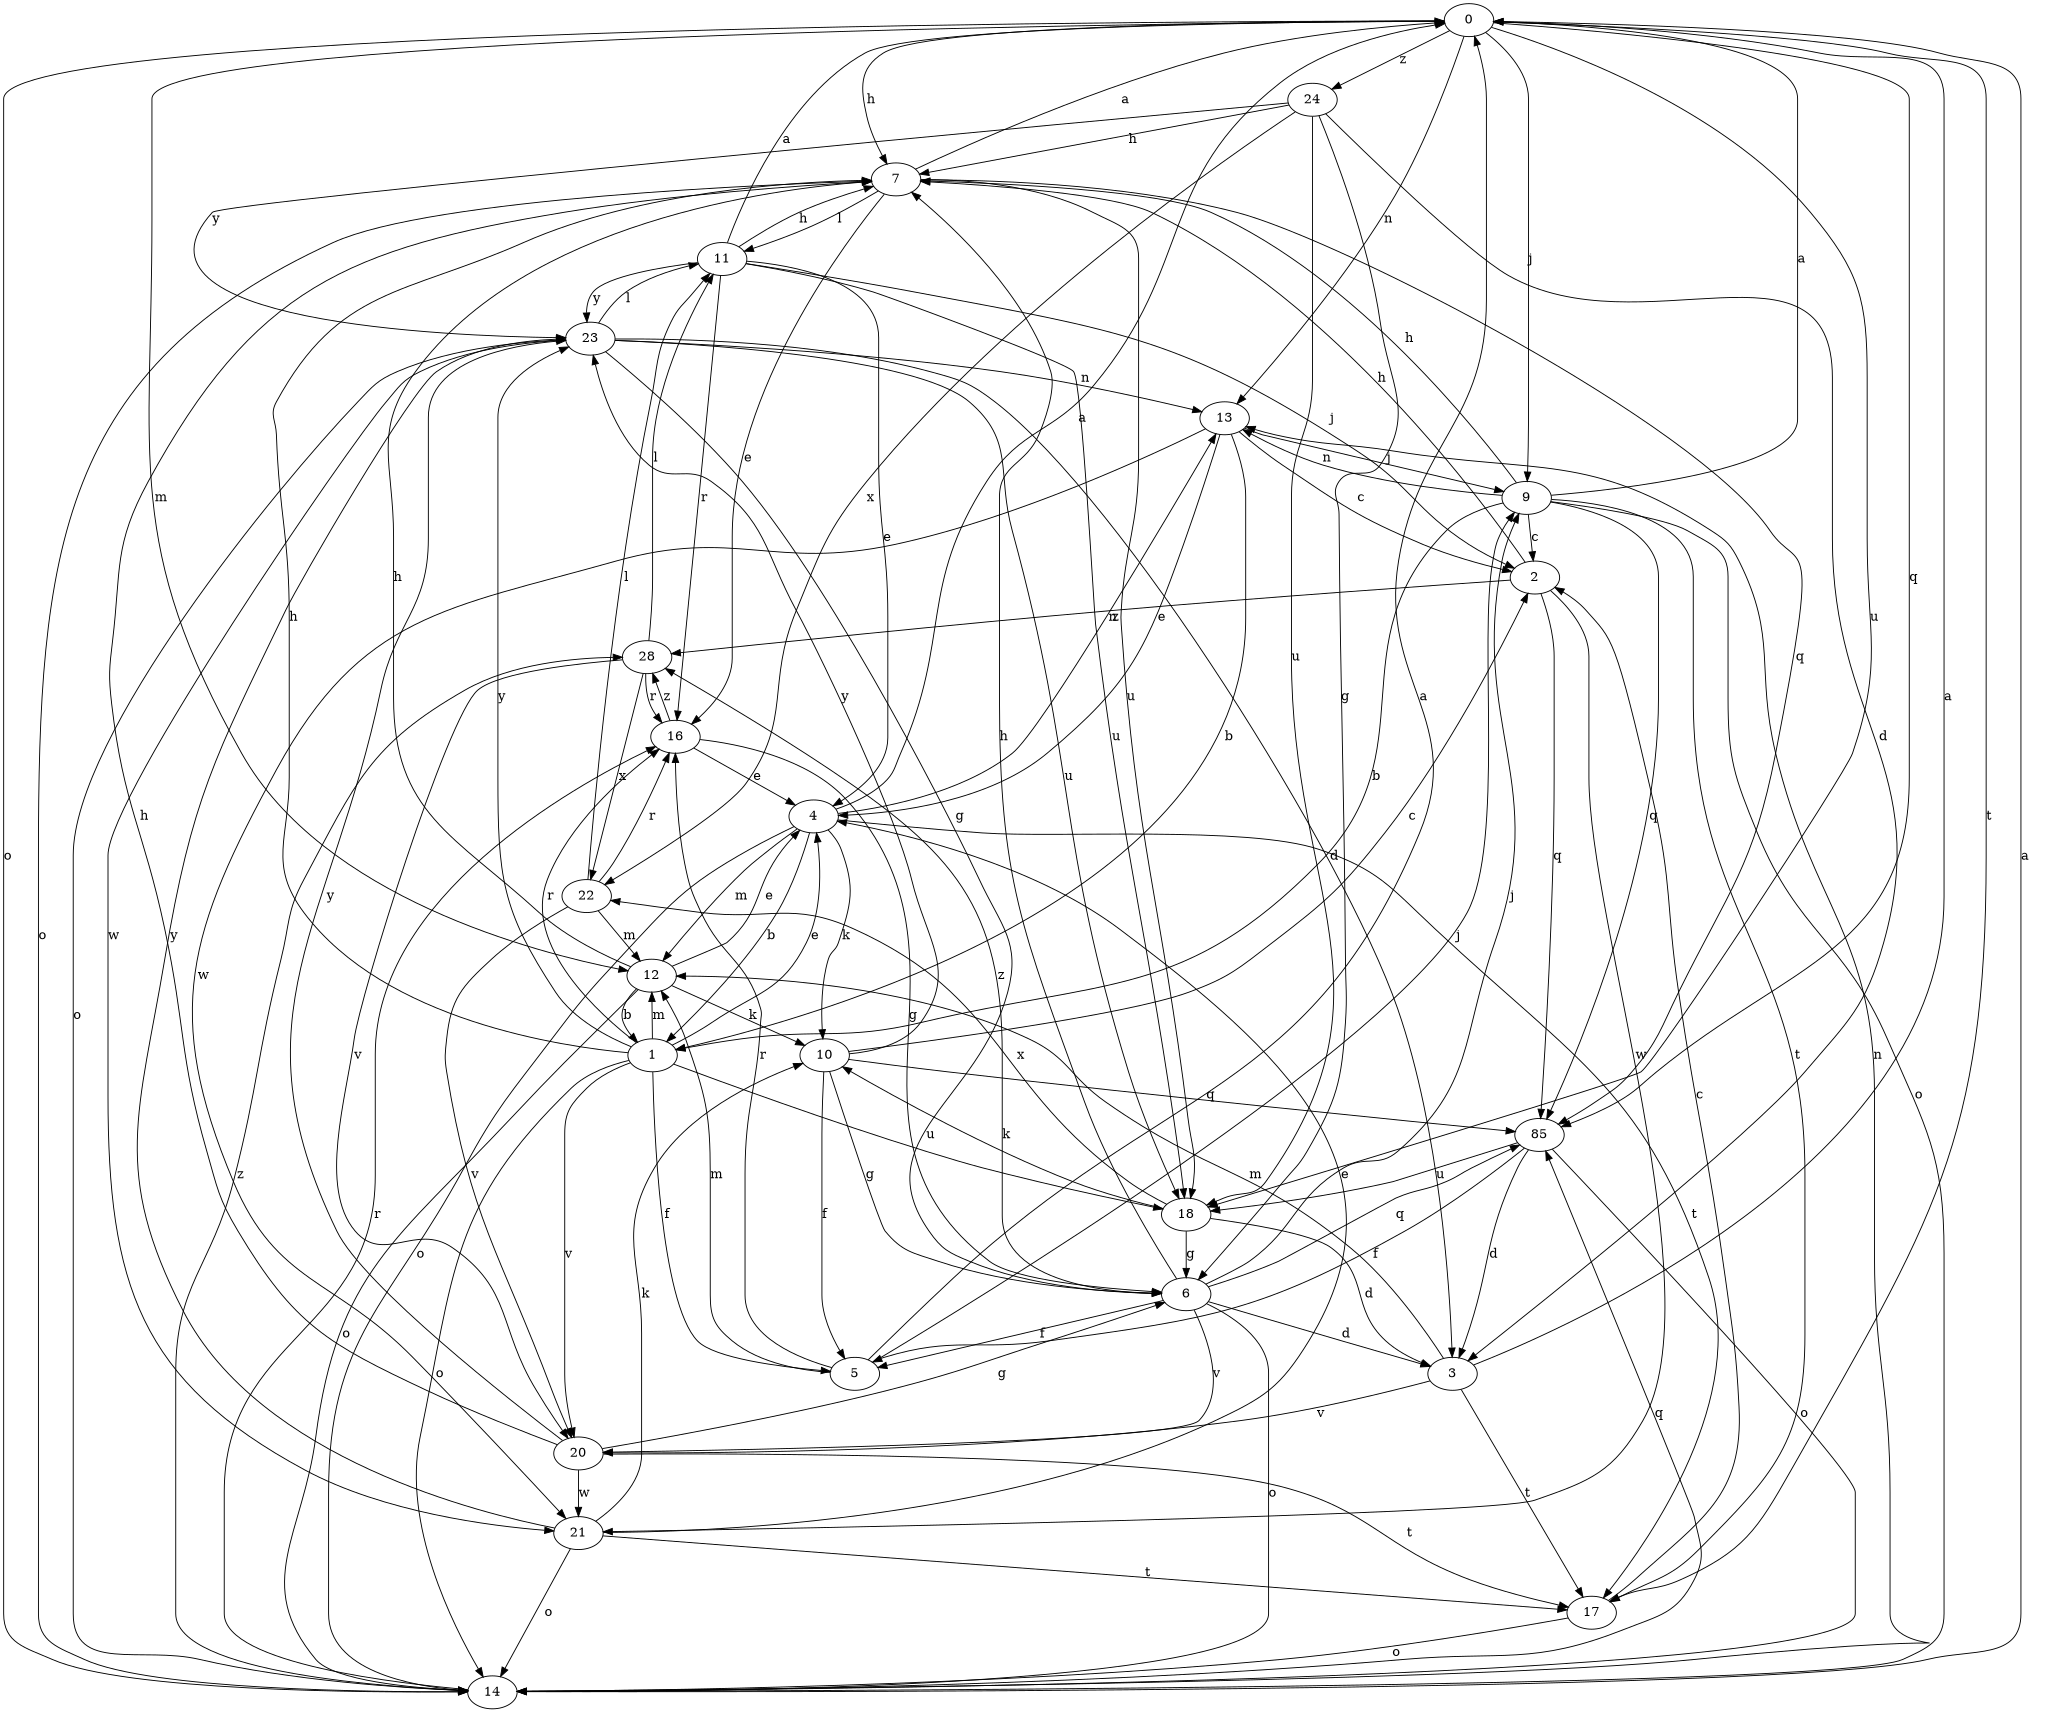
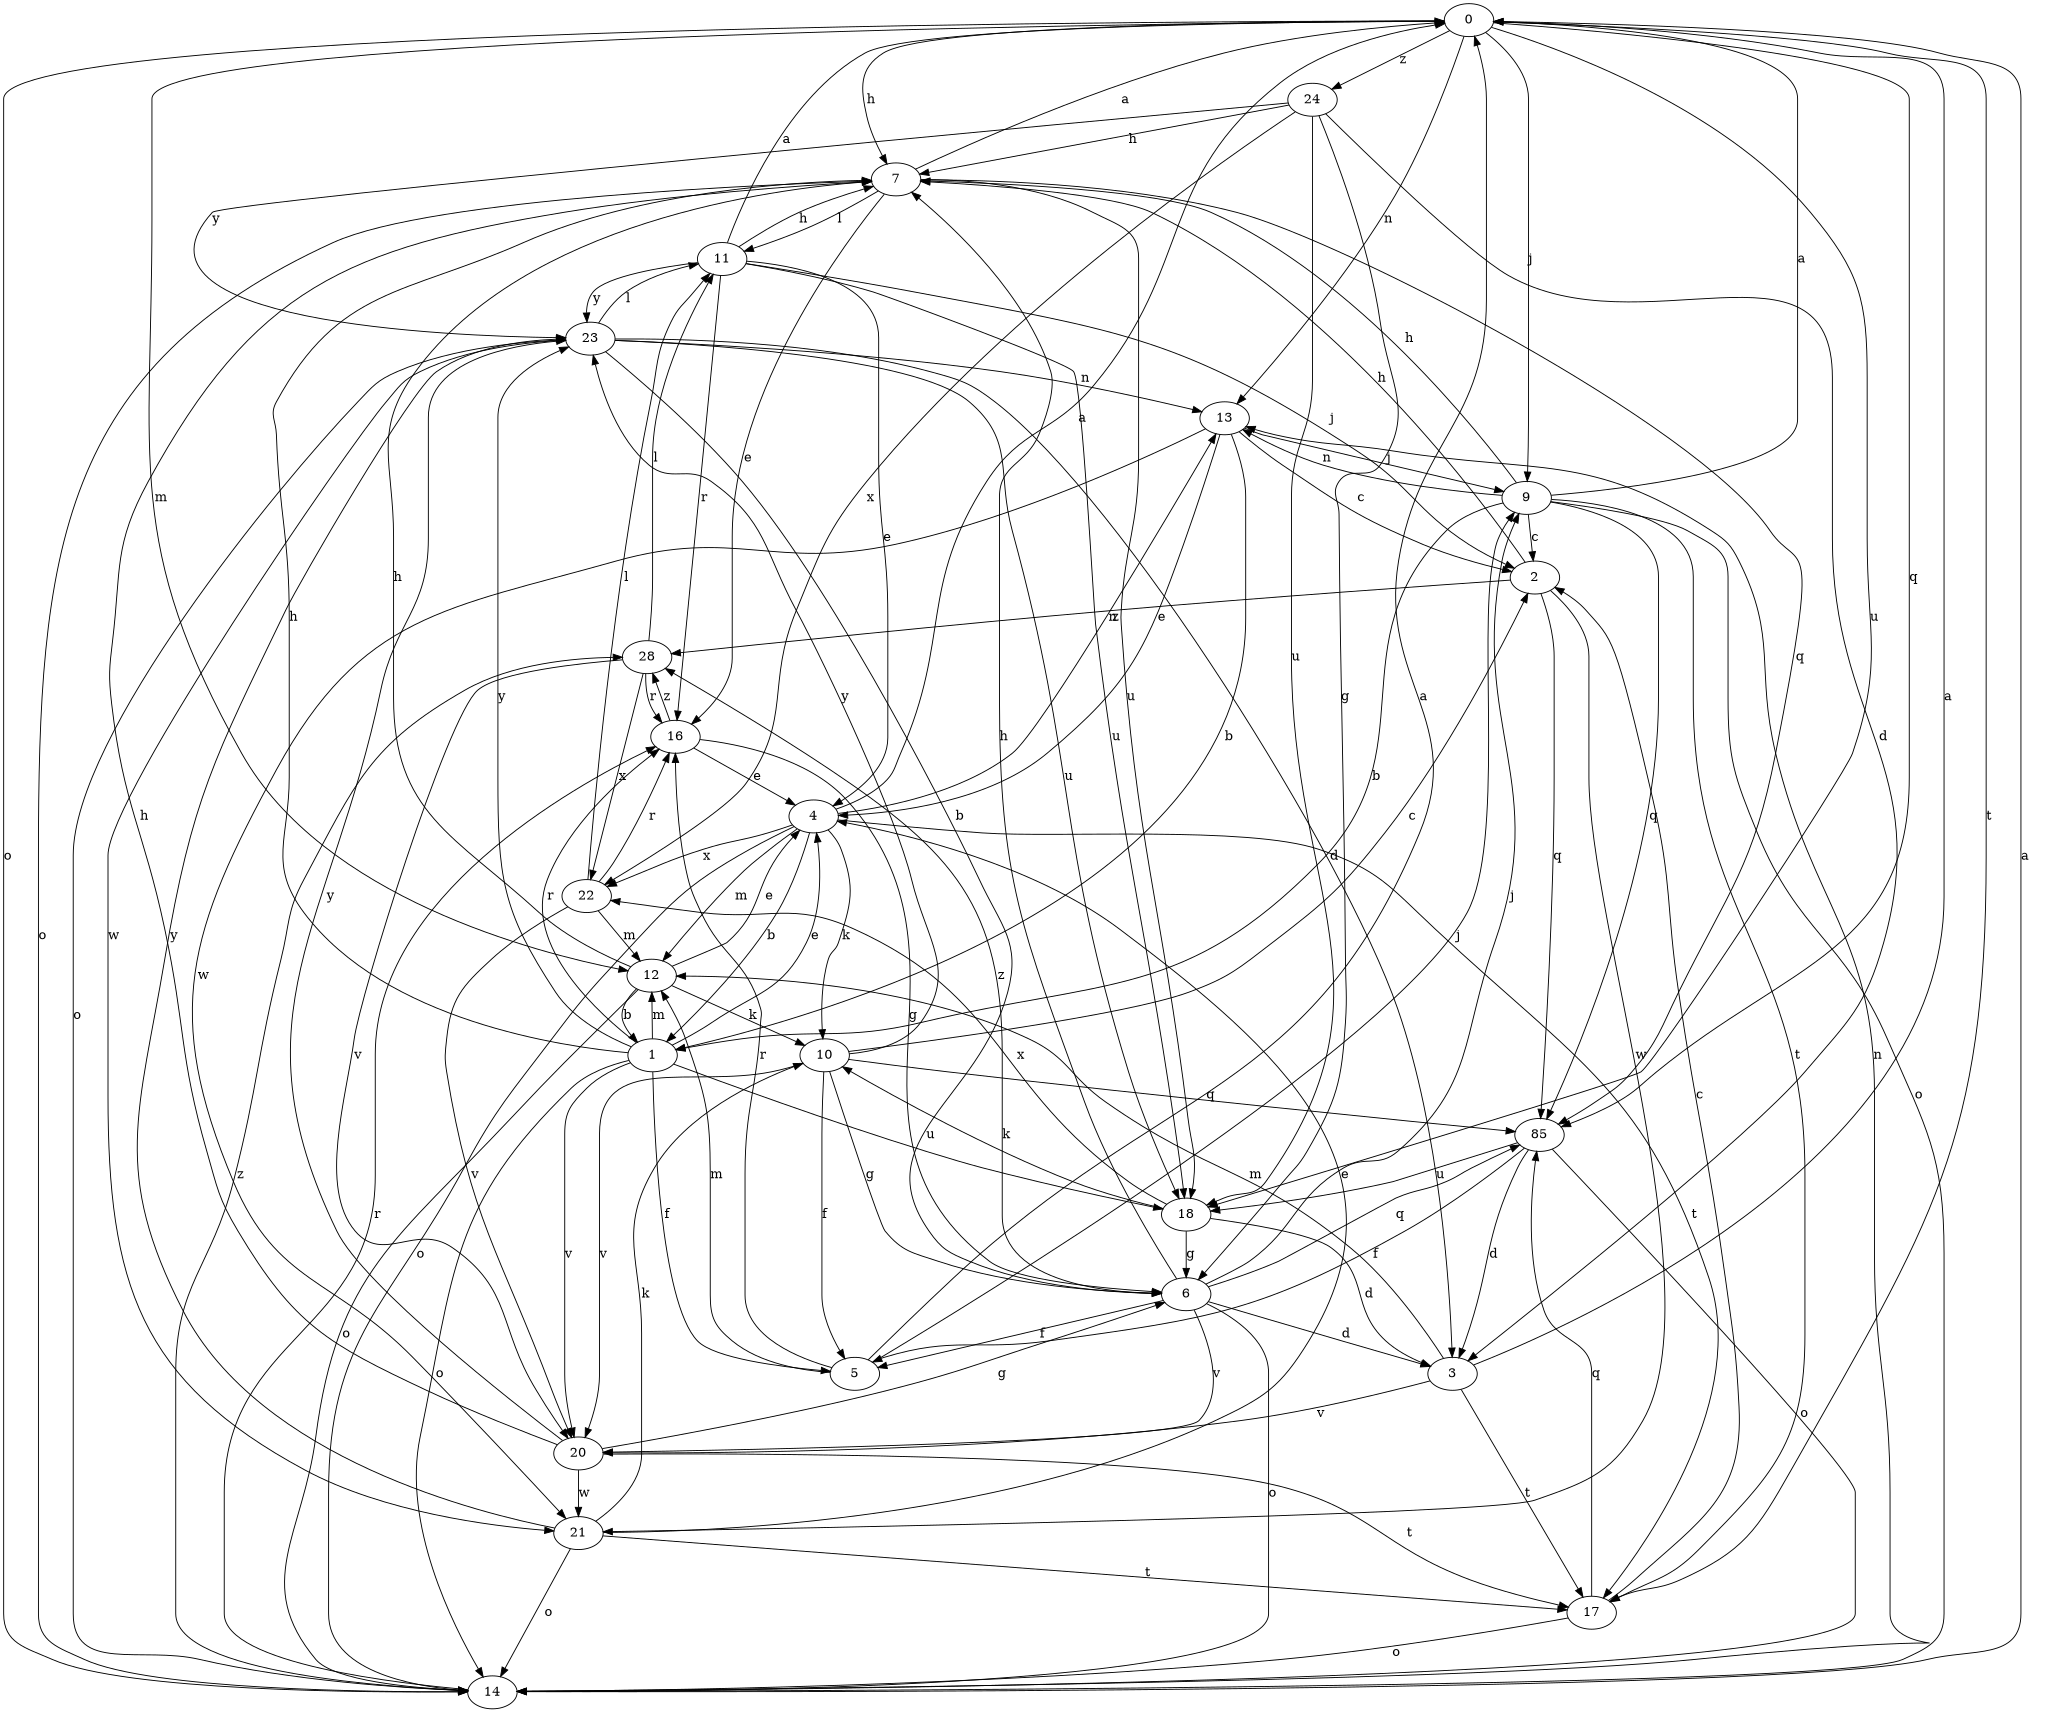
  strict digraph {
    0
    7
    9
    12
    13
    14
    n7 [label=85]
    17
    18
    24
    16
    11
    1
    2
    4
    10
    21
    28
    5
    3
    22
    6
    23
    20
    0 -> 7 [label=h]
    0 -> 9 [label=j]
    0 -> 12 [label=m]
    0 -> 13 [label=n]
    0 -> 14 [label=o]
    0 -> n7 [label=q]
    0 -> 17 [label=t]
    0 -> 18 [label=u]
    0 -> 24 [label=z]
    7 -> 0 [label=a]
    7 -> 14 [label=o]
    7 -> n7 [label=q]
    7 -> 18 [label=u]
    7 -> 16 [label=e]
    7 -> 11 [label=l]
    9 -> 0 [label=a]
    9 -> 7 [label=h]
    9 -> 13 [label=n]
    9 -> 14 [label=o]
    9 -> n7 [label=q]
    9 -> 17 [label=t]
    9 -> 1 [label=b]
    9 -> 2 [label=c]
    12 -> 7 [label=h]
    12 -> 14 [label=o]
    12 -> 1 [label=b]
    12 -> 4 [label=e]
    12 -> 10 [label=k]
    13 -> 9 [label=j]
    13 -> 1 [label=b]
    13 -> 2 [label=c]
    13 -> 4 [label=e]
    13 -> 21 [label=w]
    14 -> 0 [label=a]
    14 -> 13 [label=n]
-   14 -> n7 [label=q]
+   17 -> n7 [label=q]
    14 -> 16 [label=r]
    14 -> 28 [label=z]
    n7 -> 14 [label=o]
    n7 -> 18 [label=u]
    n7 -> 5 [label=f]
    n7 -> 3 [label=d]
    17 -> 14 [label=o]
    17 -> 2 [label=c]
    18 -> 10 [label=k]
    18 -> 3 [label=d]
    18 -> 22 [label=x]
    18 -> 6 [label=g]
    24 -> 7 [label=h]
    24 -> 18 [label=u]
    24 -> 3 [label=d]
    24 -> 22 [label=x]
    24 -> 6 [label=g]
    24 -> 23 [label=y]
    16 -> 4 [label=e]
    16 -> 28 [label=z]
    16 -> 6 [label=g]
    11 -> 0 [label=a]
    11 -> 7 [label=h]
    11 -> 18 [label=u]
    11 -> 16 [label=r]
    11 -> 2 [label=j]
    11 -> 4 [label=e]
    11 -> 23 [label=y]
    1 -> 7 [label=h]
    1 -> 12 [label=m]
    1 -> 14 [label=o]
    1 -> 18 [label=u]
    1 -> 16 [label=r]
    1 -> 4 [label=e]
    1 -> 5 [label=f]
    1 -> 23 [label=y]
    1 -> 20 [label=v]
    2 -> 7 [label=h]
    2 -> n7 [label=q]
    2 -> 21 [label=w]
    2 -> 28 [label=z]
    4 -> 0 [label=a]
    4 -> 12 [label=m]
    4 -> 13 [label=n]
    4 -> 14 [label=o]
    4 -> 17 [label=t]
    4 -> 1 [label=b]
    4 -> 10 [label=k]
+   4 -> 22 [label=x]
    10 -> n7 [label=q]
    10 -> 2 [label=c]
    10 -> 5 [label=f]
    10 -> 6 [label=g]
    10 -> 23 [label=y]
+   10 -> 20 [label=v]
    21 -> 14 [label=o]
    21 -> 17 [label=t]
    21 -> 4 [label=e]
    21 -> 10 [label=k]
    21 -> 23 [label=y]
    28 -> 16 [label=r]
    28 -> 11 [label=l]
    28 -> 22 [label=x]
    28 -> 20 [label=v]
    5 -> 0 [label=a]
    5 -> 9 [label=j]
    5 -> 12 [label=m]
    5 -> 16 [label=r]
    3 -> 0 [label=a]
    3 -> 12 [label=m]
    3 -> 17 [label=t]
    3 -> 20 [label=v]
    22 -> 12 [label=m]
    22 -> 16 [label=r]
    22 -> 11 [label=l]
    22 -> 20 [label=v]
    6 -> 7 [label=h]
    6 -> 9 [label=j]
    6 -> 14 [label=o]
    6 -> n7 [label=q]
    6 -> 28 [label=z]
    6 -> 5 [label=f]
    6 -> 3 [label=d]
    6 -> 20 [label=v]
    23 -> 13 [label=n]
    23 -> 14 [label=o]
    23 -> 18 [label=u]
    23 -> 11 [label=l]
    23 -> 21 [label=w]
    23 -> 3 [label=d]
-   23 -> 6 [label=g]
+   23 -> 6 [label=b]
    20 -> 7 [label=h]
    20 -> 17 [label=t]
    20 -> 21 [label=w]
    20 -> 6 [label=g]
    20 -> 23 [label=y]
  }
